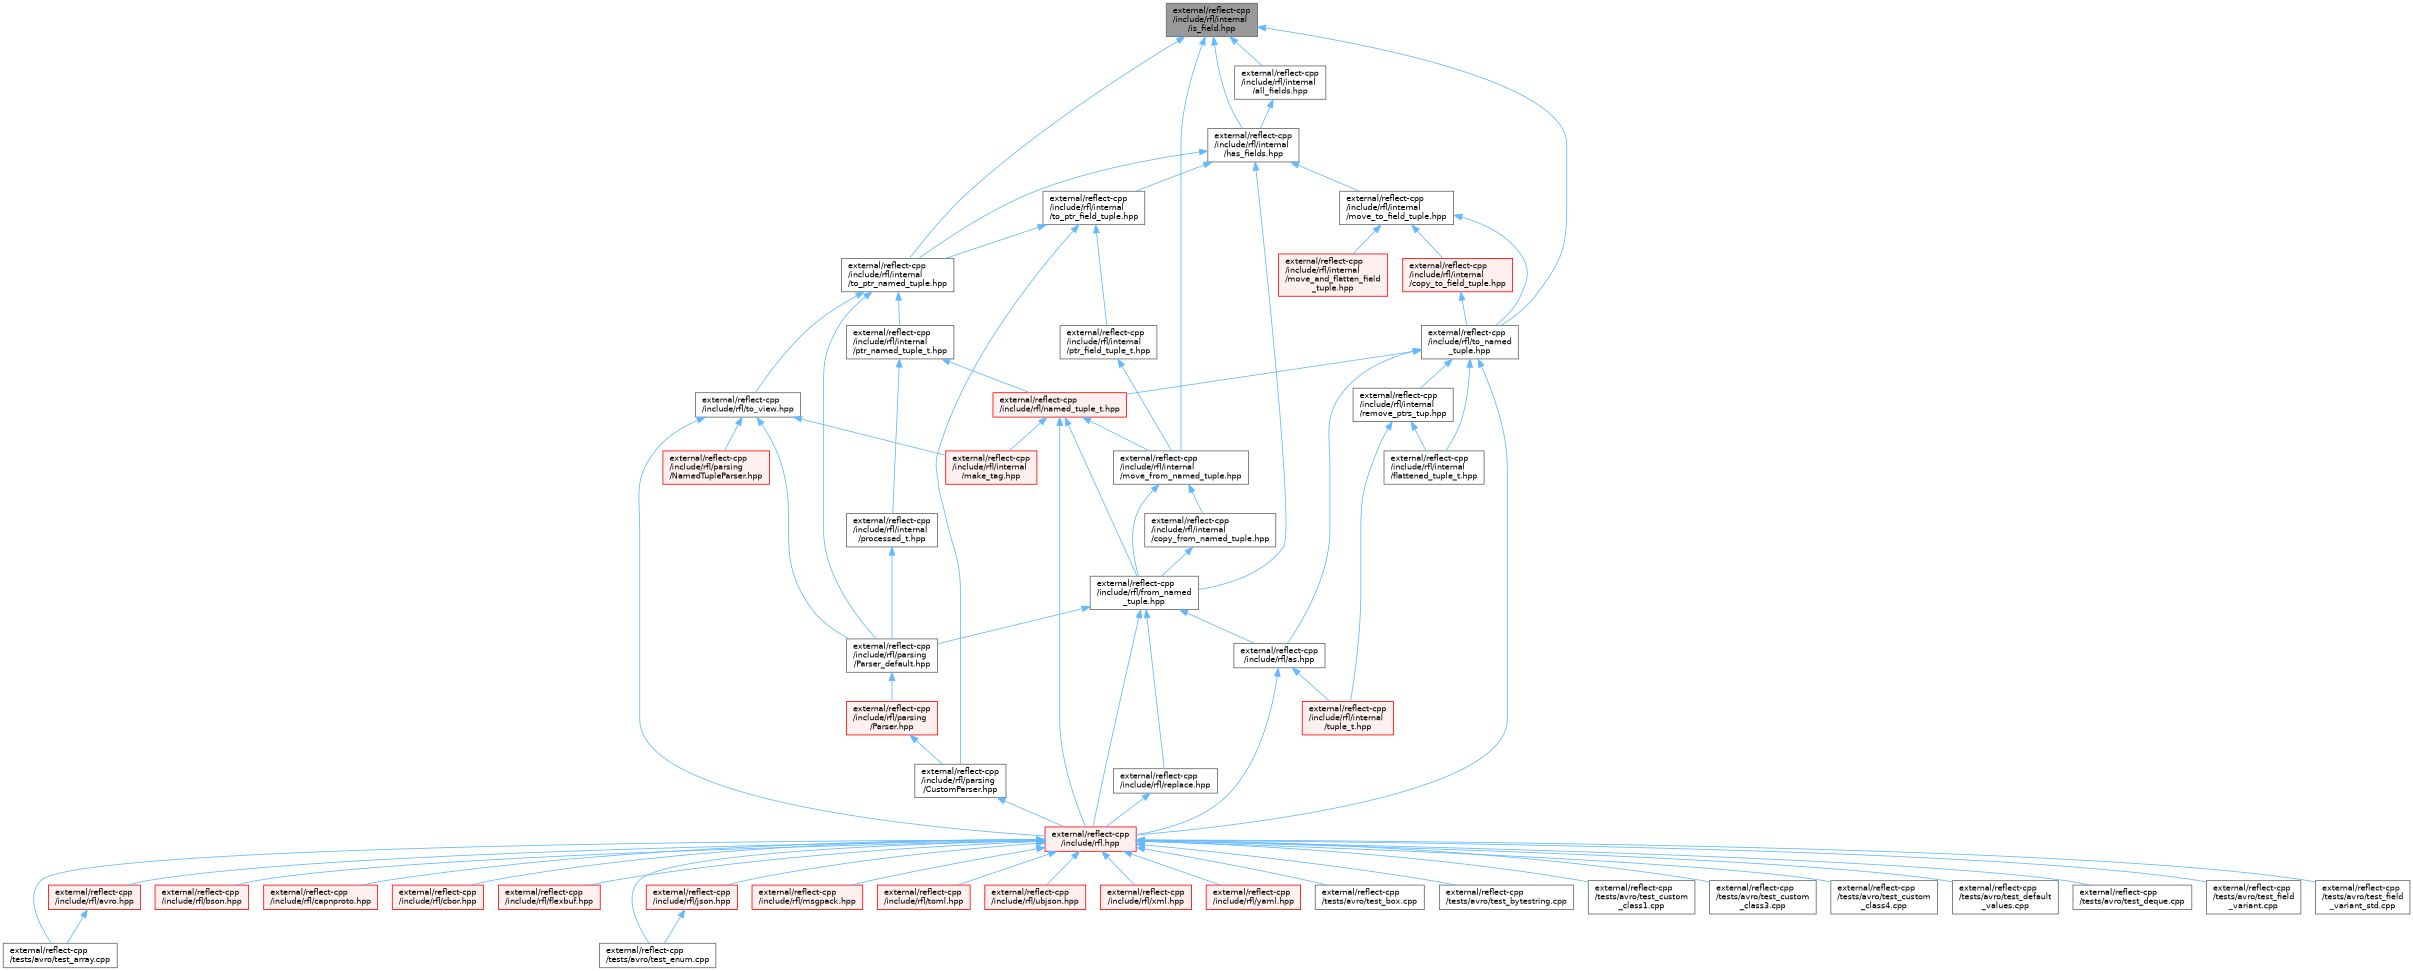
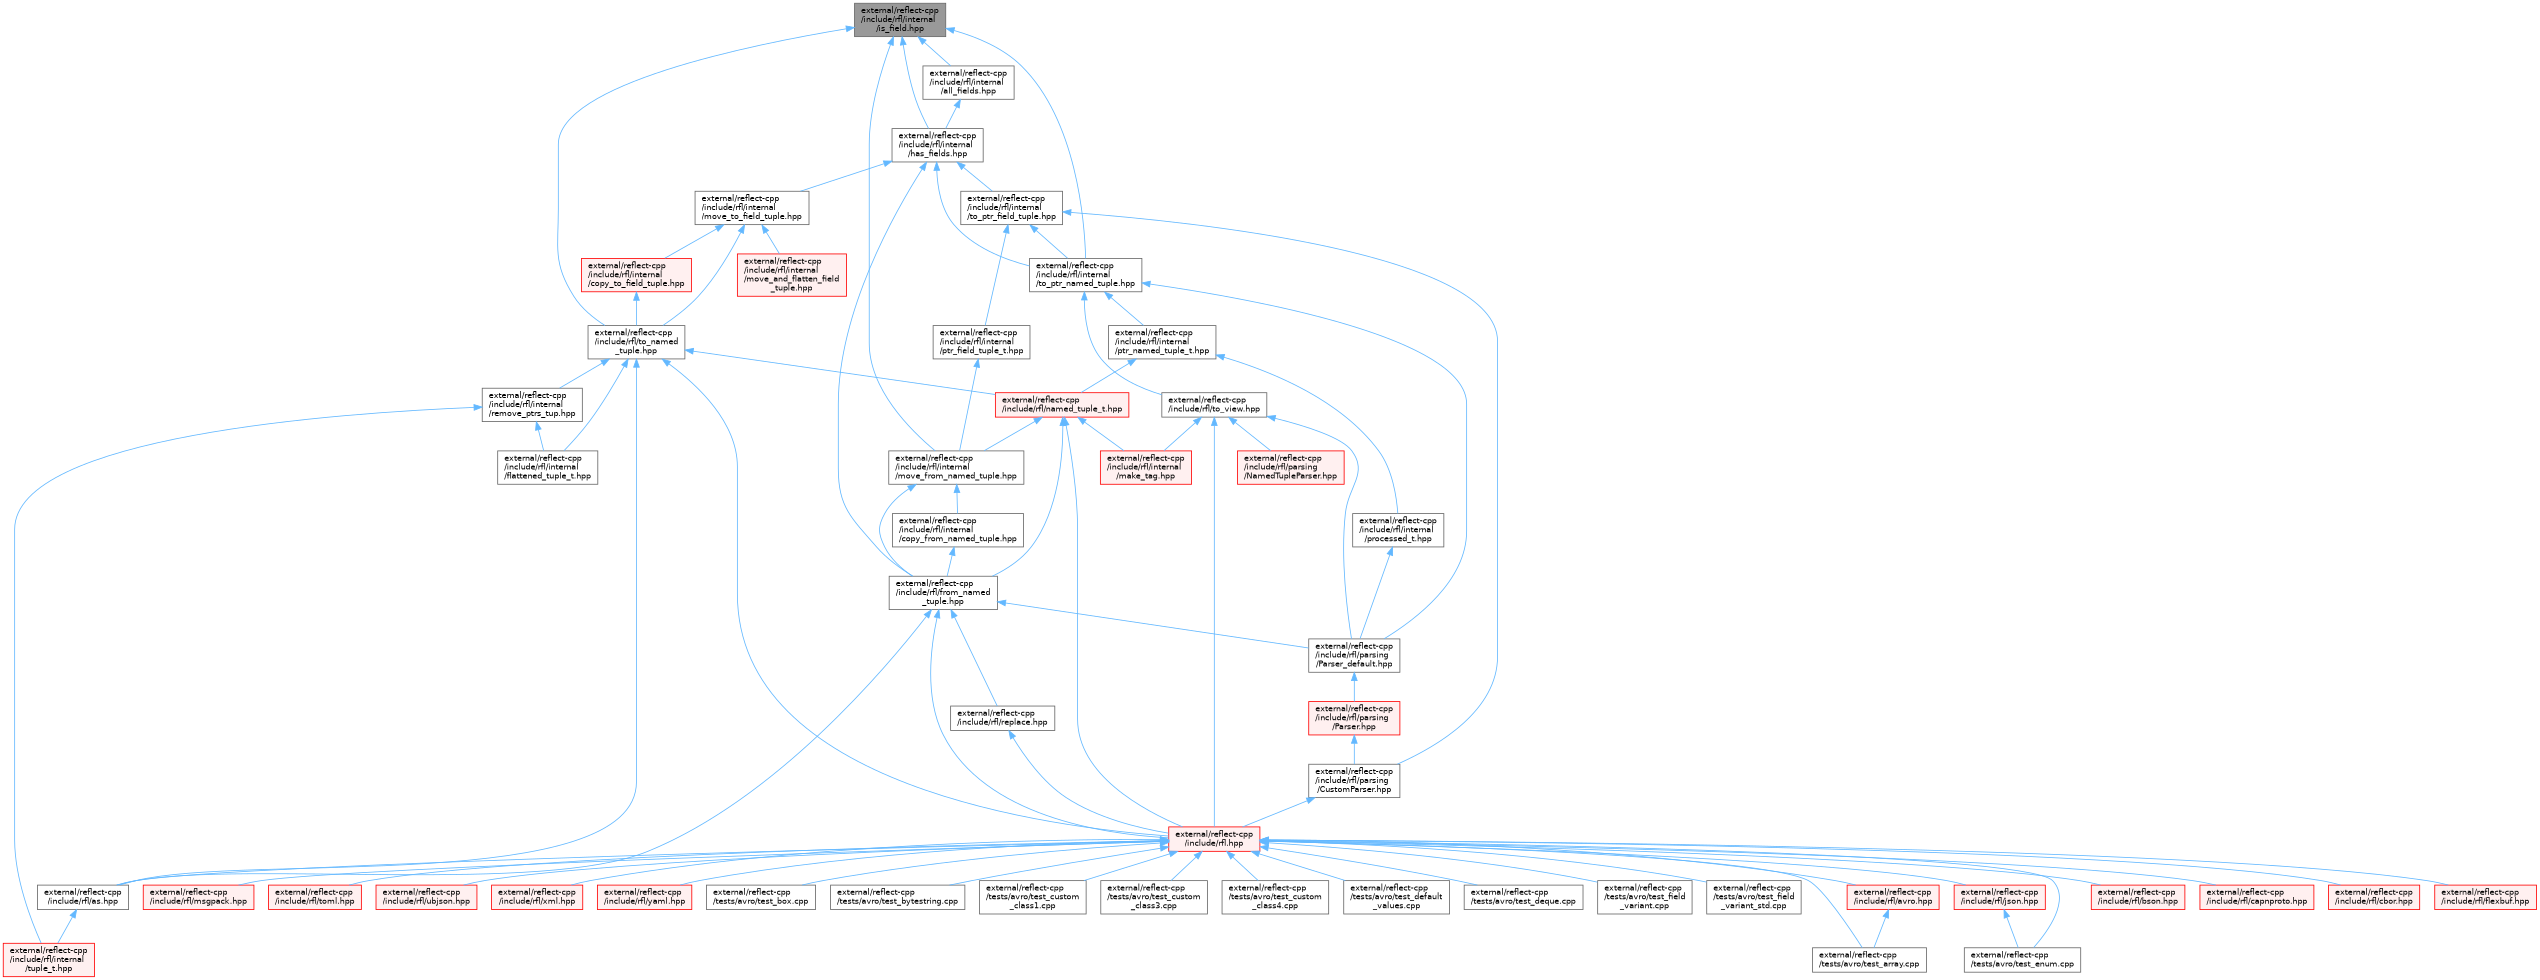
  digraph {
    node [color=grey40 fillcolor=white fontname=Helvetica fontsize=10 shape=box style=filled]
    edge [color=steelblue1 dir=back fontname=Helvetica fontsize=10 labelfontname=Helvetica labelfontsize=10 style=solid]
    n1 [color=gray40 fillcolor=grey60 fontcolor=black height=0.2 label="external/reflect-cpp\l/include/rfl/internal\l/is_field.hpp" width=0.4]
    n2 [height=0.2 label="external/reflect-cpp\l/include/rfl/internal\l/all_fields.hpp" width=0.4]
    n3 [height=0.2 label="external/reflect-cpp\l/include/rfl/internal\l/has_fields.hpp" width=0.4]
    n4 [height=0.2 label="external/reflect-cpp\l/include/rfl/to_named\l_tuple.hpp" width=0.4]
    n5 [height=0.2 label="external/reflect-cpp\l/include/rfl/internal\l/move_from_named_tuple.hpp" width=0.4]
    n6 [height=0.2 label="external/reflect-cpp\l/include/rfl/internal\l/to_ptr_named_tuple.hpp" width=0.4]
    n7 [height=0.2 label="external/reflect-cpp\l/include/rfl/from_named\l_tuple.hpp" width=0.4]
    n8 [height=0.2 label="external/reflect-cpp\l/include/rfl/internal\l/move_to_field_tuple.hpp" width=0.4]
    n9 [height=0.2 label="external/reflect-cpp\l/include/rfl/internal\l/to_ptr_field_tuple.hpp" width=0.4]
    n10 [color=red fillcolor="#FFF0F0" height=0.2 label="external/reflect-cpp\l/include/rfl.hpp" width=0.4]
    n11 [height=0.2 label="external/reflect-cpp\l/include/rfl/as.hpp" width=0.4]
    n12 [height=0.2 label="external/reflect-cpp\l/include/rfl/internal\l/flattened_tuple_t.hpp" width=0.4]
    n13 [height=0.2 label="external/reflect-cpp\l/include/rfl/internal\l/remove_ptrs_tup.hpp" width=0.4]
    n14 [color=red fillcolor="#FFF0F0" height=0.2 label="external/reflect-cpp\l/include/rfl/named_tuple_t.hpp" width=0.4]
    n15 [height=0.2 label="external/reflect-cpp\l/include/rfl/internal\l/copy_from_named_tuple.hpp" width=0.4]
    n16 [height=0.2 label="external/reflect-cpp\l/include/rfl/parsing\l/Parser_default.hpp" width=0.4]
    n17 [height=0.2 label="external/reflect-cpp\l/include/rfl/internal\l/ptr_named_tuple_t.hpp" width=0.4]
    n18 [height=0.2 label="external/reflect-cpp\l/include/rfl/to_view.hpp" width=0.4]
    n19 [height=0.2 label="external/reflect-cpp\l/include/rfl/replace.hpp" width=0.4]
    n20 [color=red fillcolor="#FFF0F0" height=0.2 label="external/reflect-cpp\l/include/rfl/internal\l/copy_to_field_tuple.hpp" width=0.4]
    n21 [color=red fillcolor="#FFF0F0" height=0.2 label="external/reflect-cpp\l/include/rfl/internal\l/move_and_flatten_field\l_tuple.hpp" width=0.4]
    n22 [height=0.2 label="external/reflect-cpp\l/include/rfl/parsing\l/CustomParser.hpp" width=0.4]
    n23 [height=0.2 label="external/reflect-cpp\l/include/rfl/internal\l/ptr_field_tuple_t.hpp" width=0.4]
    n24 [color=red fillcolor="#FFF0F0" height=0.2 label="external/reflect-cpp\l/include/rfl/avro.hpp" width=0.4]
    n25 [height=0.2 label="external/reflect-cpp\l/tests/avro/test_array.cpp" width=0.4]
    n26 [color=red fillcolor="#FFF0F0" height=0.2 label="external/reflect-cpp\l/include/rfl/bson.hpp" width=0.4]
    n27 [color=red fillcolor="#FFF0F0" height=0.2 label="external/reflect-cpp\l/include/rfl/capnproto.hpp" width=0.4]
    n28 [color=red fillcolor="#FFF0F0" height=0.2 label="external/reflect-cpp\l/include/rfl/cbor.hpp" width=0.4]
    n29 [color=red fillcolor="#FFF0F0" height=0.2 label="external/reflect-cpp\l/include/rfl/flexbuf.hpp" width=0.4]
    n30 [color=red fillcolor="#FFF0F0" height=0.2 label="external/reflect-cpp\l/include/rfl/json.hpp" width=0.4]
    n31 [height=0.2 label="external/reflect-cpp\l/tests/avro/test_enum.cpp" width=0.4]
    n32 [color=red fillcolor="#FFF0F0" height=0.2 label="external/reflect-cpp\l/include/rfl/msgpack.hpp" width=0.4]
    n33 [color=red fillcolor="#FFF0F0" height=0.2 label="external/reflect-cpp\l/include/rfl/toml.hpp" width=0.4]
    n34 [color=red fillcolor="#FFF0F0" height=0.2 label="external/reflect-cpp\l/include/rfl/ubjson.hpp" width=0.4]
    n35 [color=red fillcolor="#FFF0F0" height=0.2 label="external/reflect-cpp\l/include/rfl/xml.hpp" width=0.4]
    n36 [color=red fillcolor="#FFF0F0" height=0.2 label="external/reflect-cpp\l/include/rfl/yaml.hpp" width=0.4]
    n37 [height=0.2 label="external/reflect-cpp\l/tests/avro/test_box.cpp" width=0.4]
    n38 [height=0.2 label="external/reflect-cpp\l/tests/avro/test_bytestring.cpp" width=0.4]
    n39 [height=0.2 label="external/reflect-cpp\l/tests/avro/test_custom\l_class1.cpp" width=0.4]
    n40 [height=0.2 label="external/reflect-cpp\l/tests/avro/test_custom\l_class3.cpp" width=0.4]
    n41 [height=0.2 label="external/reflect-cpp\l/tests/avro/test_custom\l_class4.cpp" width=0.4]
    n42 [height=0.2 label="external/reflect-cpp\l/tests/avro/test_default\l_values.cpp" width=0.4]
    n43 [height=0.2 label="external/reflect-cpp\l/tests/avro/test_deque.cpp" width=0.4]
    n44 [height=0.2 label="external/reflect-cpp\l/tests/avro/test_field\l_variant.cpp" width=0.4]
    n45 [height=0.2 label="external/reflect-cpp\l/tests/avro/test_field\l_variant_std.cpp" width=0.4]
    n46 [color=red fillcolor="#FFF0F0" height=0.2 label="external/reflect-cpp\l/include/rfl/internal\l/tuple_t.hpp" width=0.4]
    n47 [color=red fillcolor="#FFF0F0" height=0.2 label="external/reflect-cpp\l/include/rfl/parsing\l/Parser.hpp" width=0.4]
    n48 [color=red fillcolor="#FFF0F0" height=0.2 label="external/reflect-cpp\l/include/rfl/internal\l/make_tag.hpp" width=0.4]
    n49 [height=0.2 label="external/reflect-cpp\l/include/rfl/internal\l/processed_t.hpp" width=0.4]
    n50 [color=red fillcolor="#FFF0F0" height=0.2 label="external/reflect-cpp\l/include/rfl/parsing\l/NamedTupleParser.hpp" width=0.4]
    n1 -> n2
    n1 -> n3
    n1 -> n4
    n1 -> n5
    n1 -> n6
    n2 -> n3
    n3 -> n6
    n3 -> n7
    n3 -> n8
    n3 -> n9
    n4 -> n10
    n4 -> n11
    n4 -> n12
    n4 -> n13
    n4 -> n14
    n5 -> n7
    n5 -> n15
    n6 -> n16
    n6 -> n17
    n6 -> n18
    n7 -> n10
    n7 -> n11
    n7 -> n16
    n7 -> n19
    n8 -> n4
    n8 -> n20
    n8 -> n21
    n9 -> n6
    n9 -> n22
    n9 -> n23
    n10 -> n24
    n10 -> n25
    n10 -> n26
    n10 -> n27
    n10 -> n28
    n10 -> n29
    n10 -> n30
    n10 -> n31
    n10 -> n32
    n10 -> n33
    n10 -> n34
    n10 -> n35
    n10 -> n36
    n10 -> n37
    n10 -> n38
    n10 -> n39
    n10 -> n40
    n10 -> n41
    n10 -> n42
    n10 -> n43
    n10 -> n44
    n10 -> n45
-   n11 -> n10
+   n10 -> n11
    n11 -> n46
    n13 -> n12
    n13 -> n46
    n14 -> n5
    n14 -> n7
    n14 -> n10
    n14 -> n48
    n15 -> n7
    n16 -> n47
    n17 -> n14
    n17 -> n49
    n18 -> n10
    n18 -> n16
    n18 -> n48
    n18 -> n50
    n19 -> n10
    n20 -> n4
    n22 -> n10
    n23 -> n5
    n24 -> n25
    n30 -> n31
    n47 -> n22
    n49 -> n16
  }
